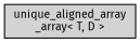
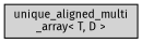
  digraph {
    rankdir=LR
    fontname="Fira Sans"
-   n1 [color=black fillcolor=lightgrey fontname="Fira Sans" fontsize=10 height=0.2 label="unique_aligned_array\l_array\< T, D \>" shape=box style=filled width=0.4]
+   n1 [color=black fillcolor=lightgrey fontname="Fira Sans" fontsize=10 height=0.2 label="unique_aligned_multi\l_array\< T, D \>" shape=box style=filled width=0.4]
  }
